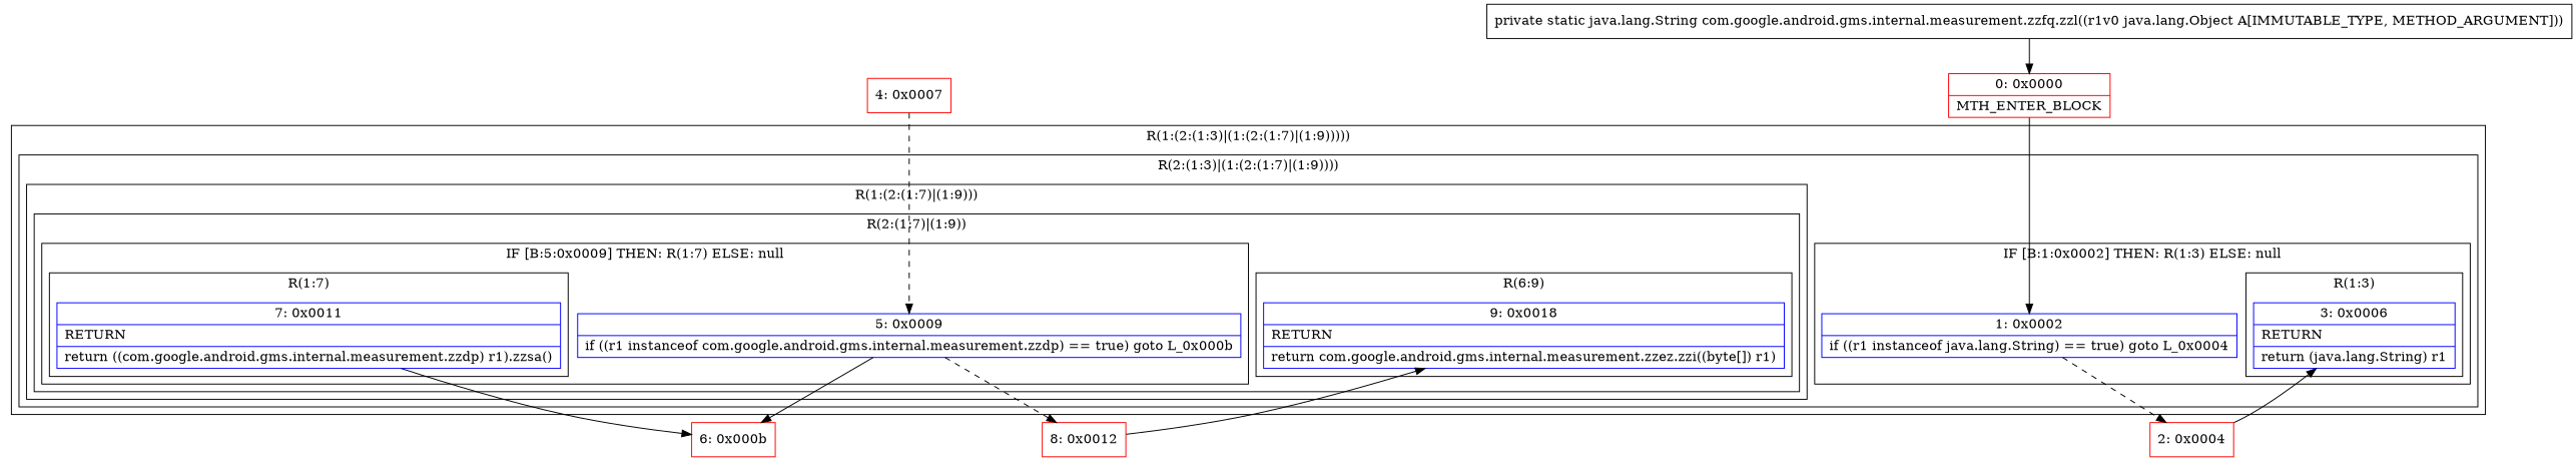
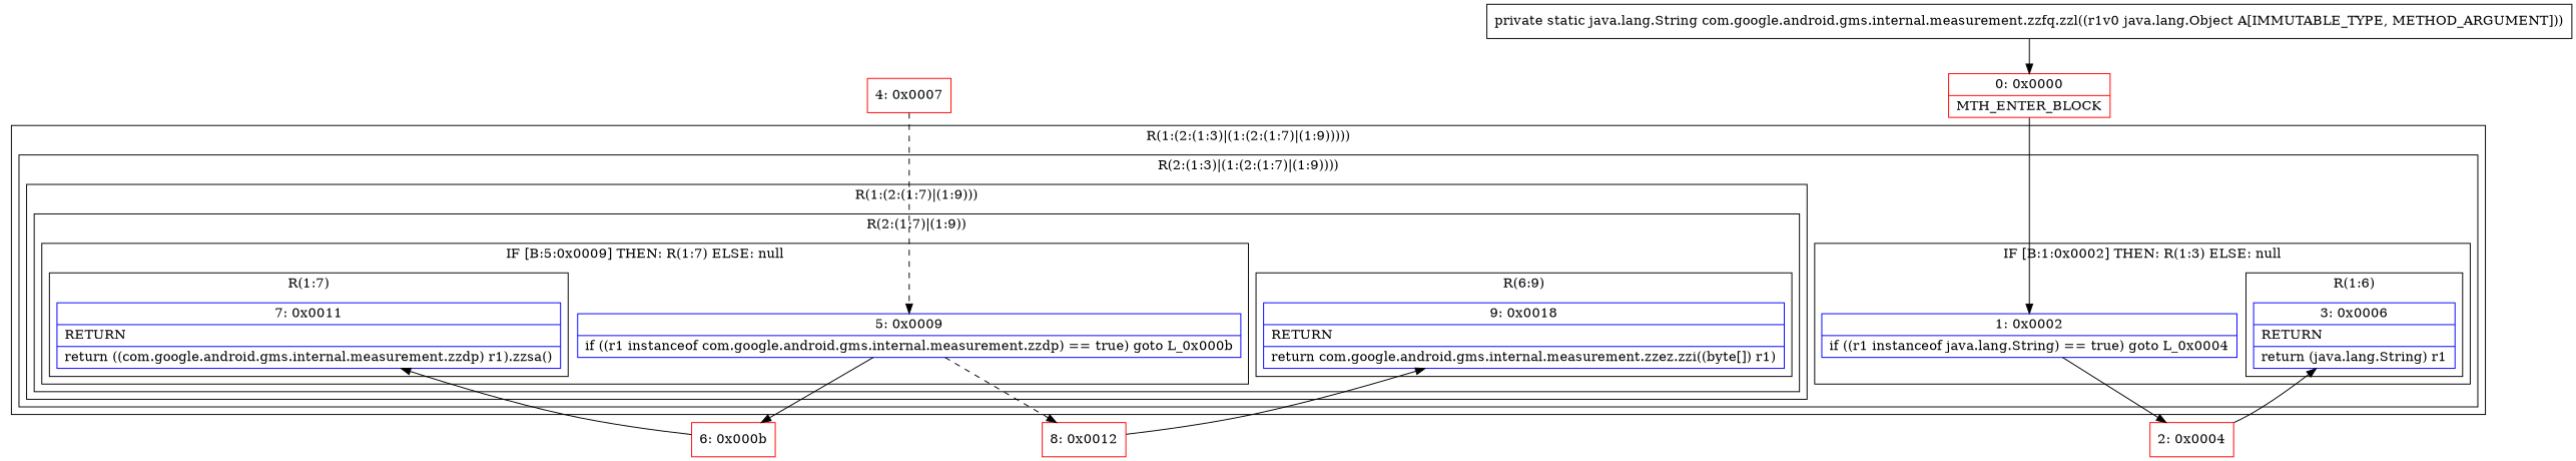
  digraph {
    node [color=blue shape=record]
    n1 [label="{3\:\ 0x0006|RETURN\l|return (java.lang.String) r1\l}"]
    n2 [label="{1\:\ 0x0002|if ((r1 instanceof java.lang.String) == true) goto L_0x0004\l}"]
    n3 [label="{7\:\ 0x0011|RETURN\l|return ((com.google.android.gms.internal.measurement.zzdp) r1).zzsa()\l}"]
    n4 [label="{5\:\ 0x0009|if ((r1 instanceof com.google.android.gms.internal.measurement.zzdp) == true) goto L_0x000b\l}"]
    n5 [label="{9\:\ 0x0018|RETURN\l|return com.google.android.gms.internal.measurement.zzez.zzi((byte[]) r1)\l}"]
    n6 [color=red label="{2\:\ 0x0004}"]
    n7 [color=red label="{6\:\ 0x000b}"]
    n8 [color=red label="{8\:\ 0x0012}"]
    n9 [color=red label="{4\:\ 0x0007}"]
    n10 [color=red label="{0\:\ 0x0000|MTH_ENTER_BLOCK\l}"]
    n11 [label="{private static java.lang.String com.google.android.gms.internal.measurement.zzfq.zzl((r1v0 java.lang.Object A[IMMUTABLE_TYPE, METHOD_ARGUMENT])) }" color=""]
    subgraph cluster_1 {
      label="R(1:(2:(1:3)|(1:(2:(1:7)|(1:9)))))"
      subgraph cluster_2 {
        label="R(2:(1:3)|(1:(2:(1:7)|(1:9))))"
        subgraph cluster_3 {
          label="IF [B:1:0x0002] THEN: R(1:3) ELSE: null"
          n2
          subgraph cluster_4 {
-           label="R(1:3)"
+           label="R(1:6)"
            n1
          }
        }
        subgraph cluster_5 {
          label="R(1:(2:(1:7)|(1:9)))"
          subgraph cluster_6 {
            label="R(2:(1:7)|(1:9))"
            subgraph cluster_7 {
              label="IF [B:5:0x0009] THEN: R(1:7) ELSE: null"
              n4
              subgraph cluster_8 {
                label="R(1:7)"
                n3
              }
            }
            subgraph cluster_9 {
              label="R(6:9)"
              n5
            }
          }
        }
      }
    }
-   n2 -> n6 [style=dashed]
+   n2 -> n6
    n4 -> n7
    n4 -> n8 [style=dashed]
    n6 -> n1
-   n3 -> n7
+   n7 -> n3
    n8 -> n5
    n9 -> n4 [style=dashed]
    n10 -> n2
    n11 -> n10
  }
